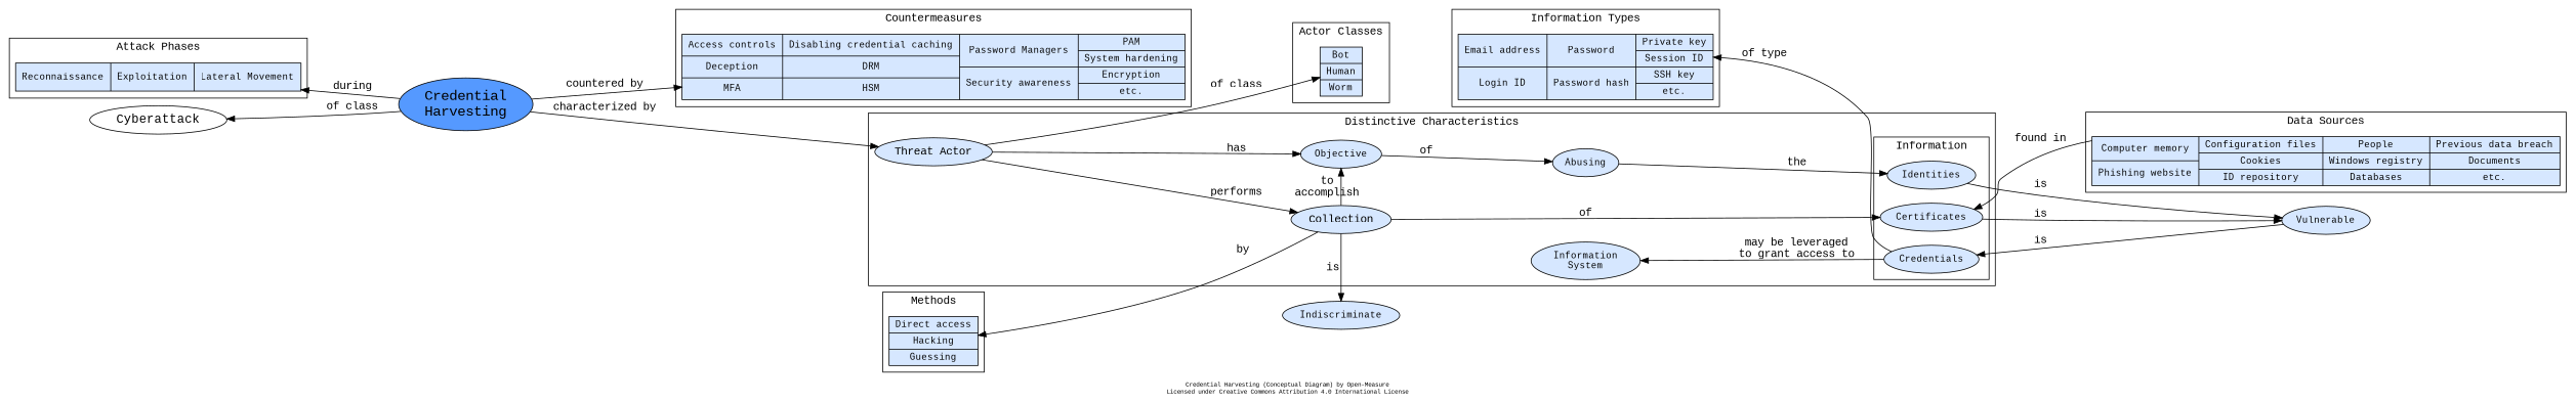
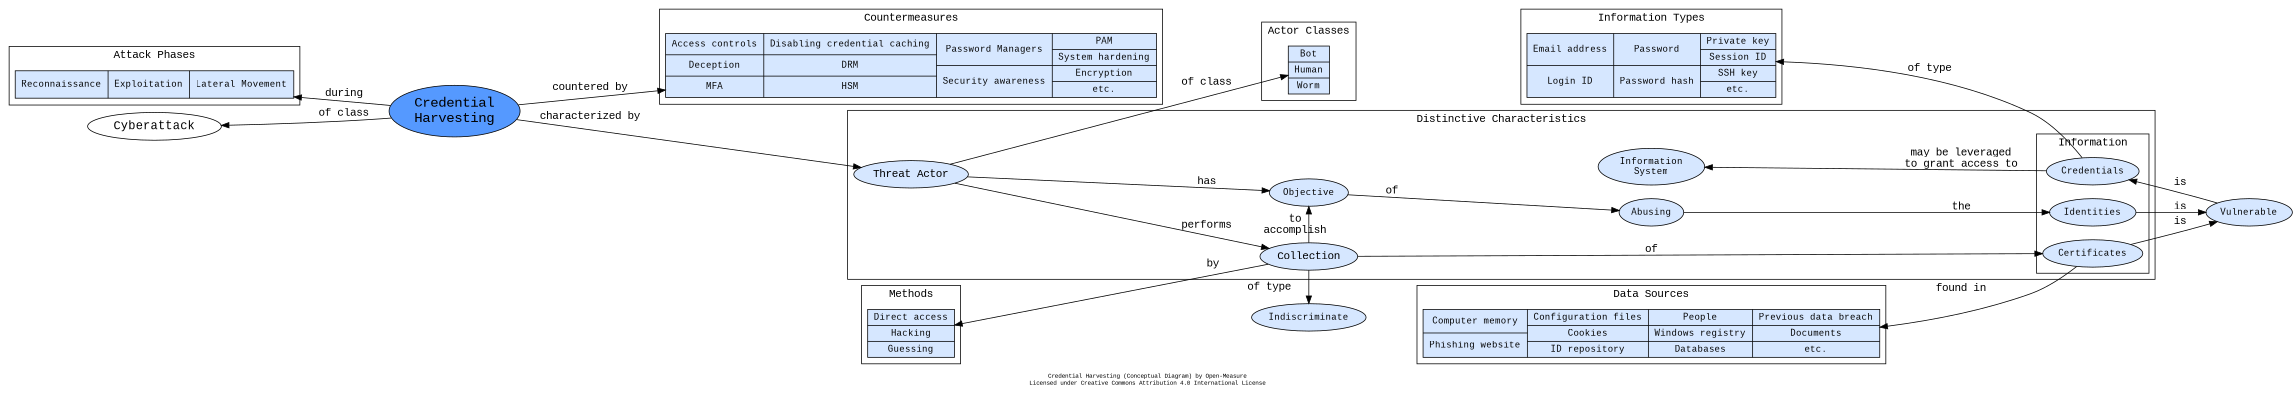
  digraph {
    compound=true
    fontname="Liberation Mono"
    fontsize=8
    label="Credential Harvesting (Conceptual Diagram) by Open-Measure\nLicensed under Creative Commons Attribution 4.0 International License"
    newrank=true
    packmode=clust
    rankdir=LR
    ranksep=0.25
    splines=curve
    node [fillcolor="#d6e7ff" fontname="Liberation Mono" fontsize=12 shape=ellipse style=filled]
    edge [fontname="Liberation Mono" minlen=1]
    n1 [label=Certificates]
    n2 [label=Identities]
    n3 [label=Credentials]
    n4 [fontsize=14 label=Collection]
    n5 [label=Objective]
    n6 [label=Indiscriminate]
    n7 [label="{{Access controls|Deception|MFA}|{Disabling credential caching|DRM|HSM}|{Password Managers|Security awareness}|{PAM|System hardening|Encryption|etc.}}" shape=record]
    n8 [label="{Reconnaissance|Exploitation|Lateral Movement}" shape=record]
    n9 [fontsize=14 label="Threat Actor"]
    n10 [label=Abusing]
    n11 [label="Information\nSystem"]
    n12 [label="Bot|Human|Worm" shape=record]
    n13 [label="{{Email address|Login ID}|{Password|Password hash}|{Private key|Session ID|SSH key|etc.}}" shape=record]
    n14 [label="{{Computer memory|Phishing website}|{Configuration files|Cookies|ID repository}|{People|Windows registry|Databases}|{Previous data breach|Documents|etc.}}" shape=record]
    n15 [label="Direct access|Hacking|Guessing" shape=record]
    n16 [label=Vulnerable]
    n17 [fillcolor="#5599ff" fontsize=18 label="Credential\nHarvesting"]
    n18 [fillcolor="#ffffff" fontsize=16 label=Cyberattack]
    subgraph sub_1 {
      rank=same
      n1
      n2
      n3
    }
    subgraph sub_2 {
      rank=same
      n4
      n5
      n6
    }
    subgraph cluster_3 {
      fontsize=14
      label=Countermeasures
      n7
    }
    subgraph cluster_4 {
      fontsize=14
      label="Attack Phases"
      n8
    }
    subgraph cluster_5 {
      fontsize=14
      label="Distinctive Characteristics"
      n4
      n5
      n9
      n10
      n11
      subgraph cluster_6 {
        fontsize=14
        label=Information
        n1
        n2
        n3
      }
    }
    subgraph cluster_7 {
      fontsize=14
      label="Actor Classes"
      n12
    }
    subgraph cluster_8 {
      fontsize=14
      label="Information Types"
      n13
    }
    subgraph cluster_9 {
      fontsize=14
      label="Data Sources"
      n14
    }
    subgraph cluster_10 {
      fontsize=14
      label=Methods
      n15
    }
    n1 -> n16 [label="  is  "]
    n2 -> n16 [label="  is  "]
    n4 -> n1 [label="  of  "]
-   n4 -> n6 [label="  is  "]
+   n4 -> n6 [label="of type          "]
    n5 -> n4 [dir=back label="  to  \n  accomplish  "]
    n5 -> n10 [label="  of  "]
    n8 -> n17 [dir=back label="  during  "]
    n9 -> n4 [label="  performs  "]
    n9 -> n5 [label="  has  "]
    n9 -> n12 [label="  of class  "]
    n10 -> n2 [label="  the  "]
    n11 -> n3 [dir=back label="  may be leveraged  \n  to grant access to  "]
    n12 -> n13 [style=invis]
    n13 -> n3 [dir=back label="of type          "]
-   n1 -> n14 [dir=back label="  found in  "]
+   n14 -> n1 [dir=back label="  found in  "]
    n15 -> n4 [dir=back label="    by  "]
    n15 -> n6 [style=invis]
    n16 -> n3 [label="  is  "]
    n17 -> n7 [label="countered by"]
    n17 -> n9 [label="  characterized by  "]
    n18 -> n17 [dir=back label="  of class  "]
  }
